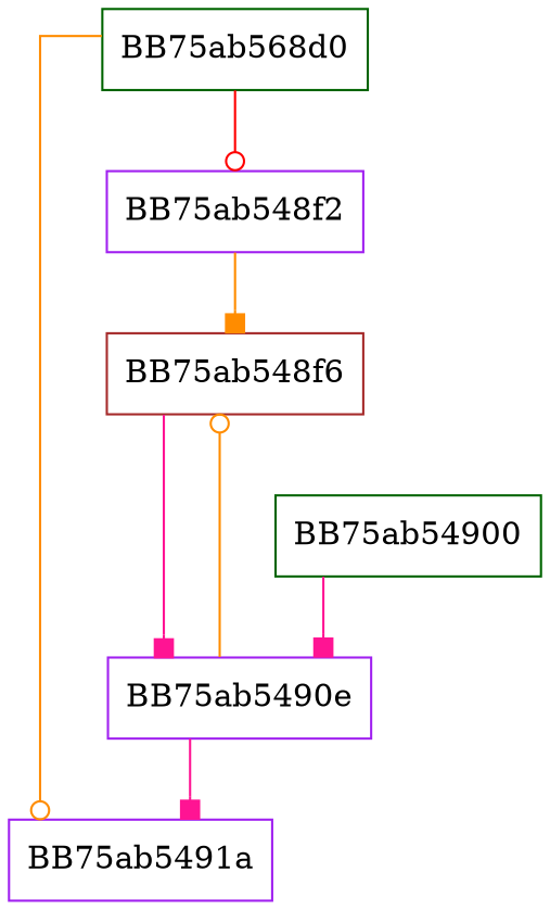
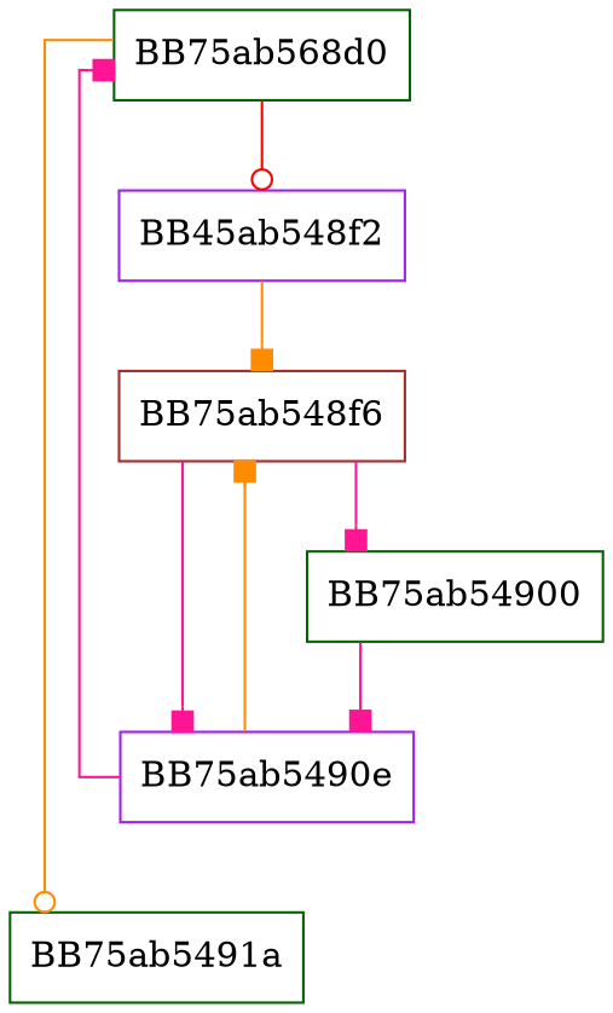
  digraph {
    splines=ortho
    node [color=purple shape=box]
    edge [arrowhead=box color=deeppink]
    n1 [color=darkgreen label=BB75ab568d0]
-   BB75ab5491a
-   BB75ab548f2
+   BB75ab5491a [color=darkgreen]
+   BB75ab548f2 [label=BB45ab548f2]
    BB75ab548f6 [color=brown]
    BB75ab5490e
    BB75ab54900 [color=darkgreen]
    n1 -> BB75ab5491a [arrowhead=odot color=darkorange]
    n1 -> BB75ab548f2 [arrowhead=odot color=red]
    BB75ab548f2 -> BB75ab548f6 [color=darkorange]
    BB75ab548f6 -> BB75ab5490e
-   BB75ab5490e -> BB75ab5491a
-   BB75ab5490e -> BB75ab548f6 [arrowhead=odot color=darkorange]
+   BB75ab548f6 -> BB75ab54900
+   BB75ab5490e -> n1
+   BB75ab5490e -> BB75ab548f6 [color=darkorange]
    BB75ab54900 -> BB75ab5490e
  }
